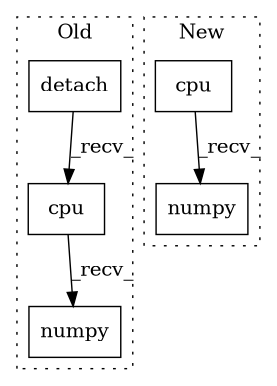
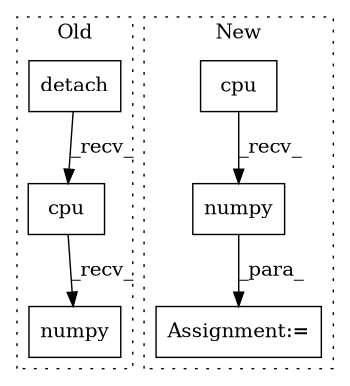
  digraph {
    node [a=32 l=5 shape=box]
    n1 [l=8 label=detach s=1472]
    n2 [label=cpu s=1481]
    n3 [l=7 label=numpy s=1487]
    n4 [label=cpu s=1949]
+   n5 [a=7 l=1 label="Assignment:=" s=1935]
    n6 [l=7 label=numpy s=1955]
    subgraph cluster_1 {
      label=Old
      style=dotted
      n1
      n2
      n3
    }
    subgraph cluster_2 {
      label=New
      style=dotted
      n4
+     n5
      n6
    }
    n1 -> n2 [label=_recv_]
    n2 -> n3 [label=_recv_]
    n4 -> n6 [label=_recv_]
+   n6 -> n5 [label=_para_]
  }
